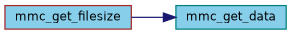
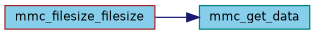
  digraph {
    rankdir=LR
    node [fillcolor=skyblue fontname=Helvetica fontsize=10 shape=record style=filled]
-   n1 [color=brown fontcolor=black height=0.2 label=mmc_get_filesize width=0.4]
+   n1 [color=brown fontcolor=black height=0.2 label=mmc_filesize_filesize width=0.4]
    n2 [color=teal height=0.2 label=mmc_get_data width=0.4]
    n1 -> n2 [color=midnightblue fontname=Helvetica fontsize=10 labelfontname=Helvetica labelfontsize=10 style=solid]
  }
